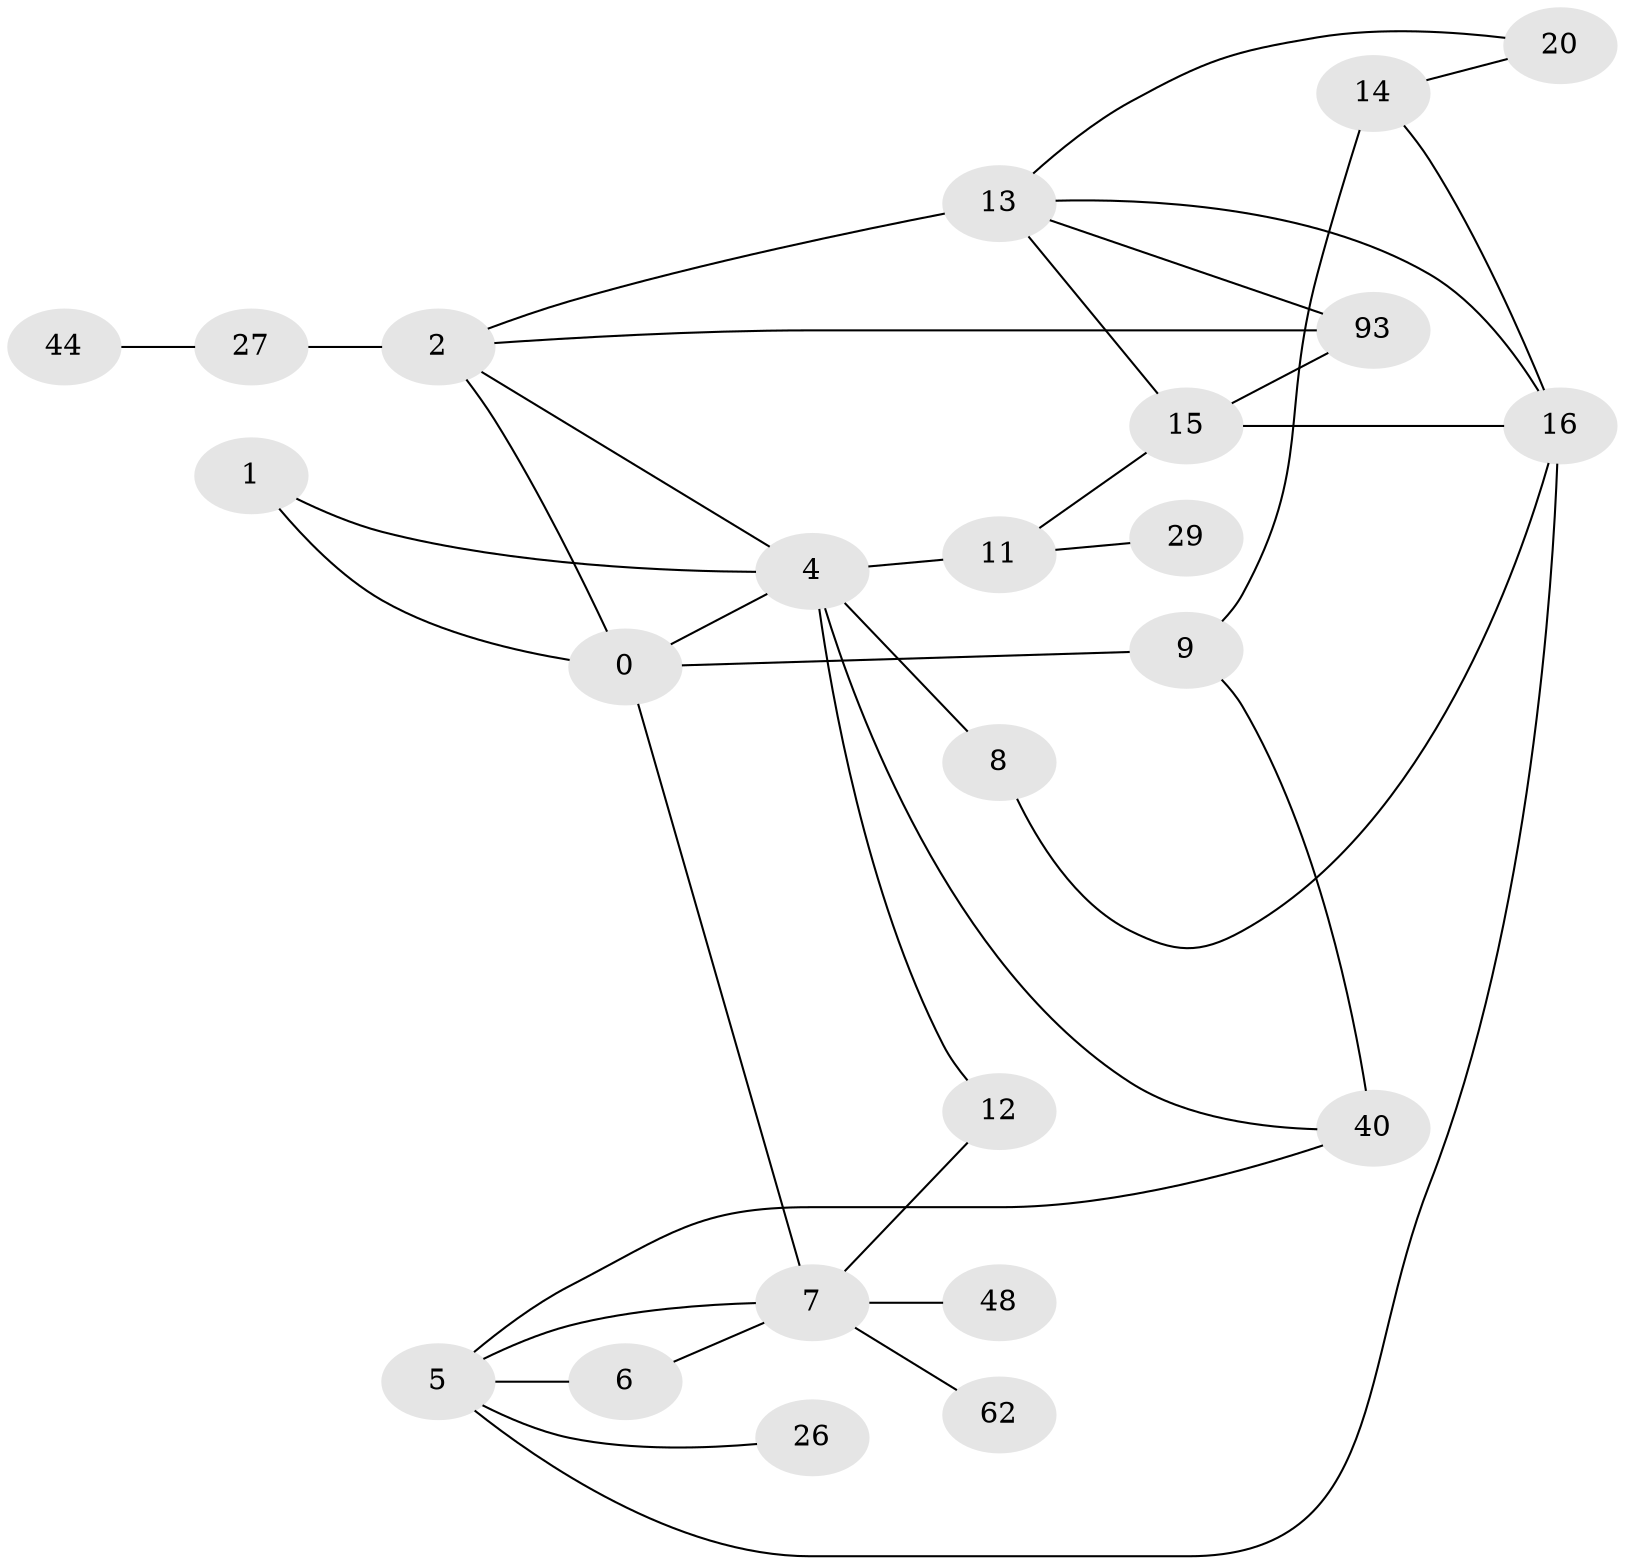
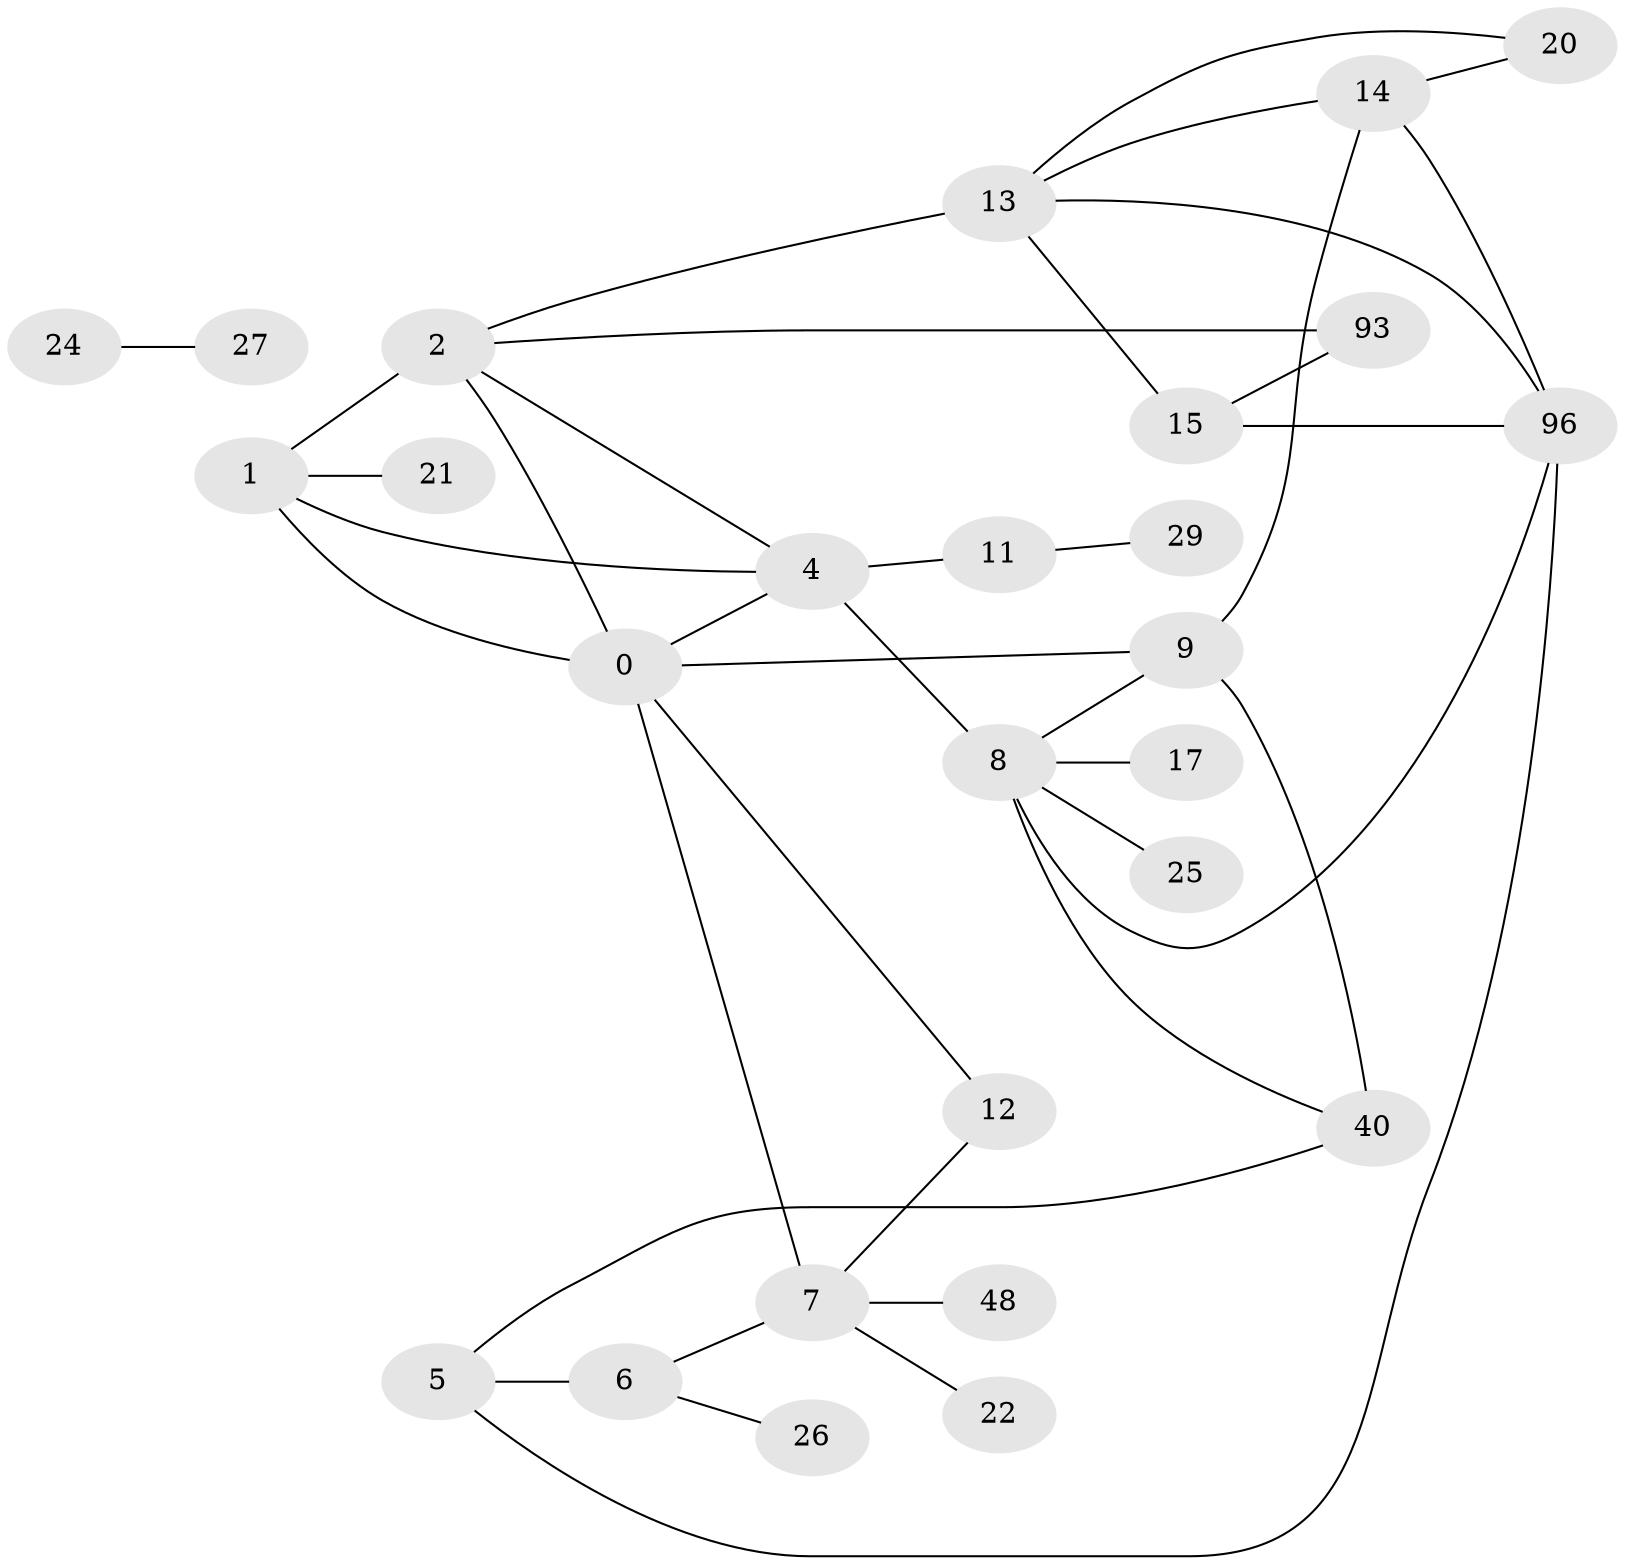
  graph {
    rankdir=LR
    node [color=gray90 style=filled]
    edge [weight=1.0]
    1
    2
    n3 [label=0]
    4
+   21
    13
    n7 [label=93]
    7
    9
    8
    11
    12
-   16
+   16 [label=96]
    14
    15
    20
    n17 [label=48]
-   22 [label=62]
+   22
    n19 [label=40]
+   17
+   25
    n22 [label=29]
-   24 [label=44]
+   24
    27
    5
    6
    26
-   27 -- 2
+   1 -- 2
    1 -- n3
    1 -- 4
+   1 -- 21 [weight=4.0]
    2 -- n3
    2 -- 4
    2 -- 13
    2 -- n7 [weight=2.0]
    n3 -- 4
    n3 -- 7
    n3 -- 9
    4 -- 8
    4 -- 11 [weight=2.0]
-   4 -- 12 [weight=2.0]
+   n3 -- 12 [weight=2.0]
    13 -- 16
-   13 -- n7
+   13 -- 14
    13 -- 15
    13 -- 20
    7 -- 12
    7 -- n17
    7 -- 22
    9 -- 14
    9 -- n19 [weight=2.0]
+   8 -- 9
    8 -- 16
-   4 -- n19 [weight=2.0]
-   11 -- 15
+   8 -- n19 [weight=2.0]
+   8 -- 17 [weight=7.0]
+   8 -- 25
    11 -- n22
    14 -- 16
    14 -- 20
    15 -- n7
    15 -- 16
    24 -- 27
-   5 -- 7 [weight=2.0]
    5 -- 16
    5 -- n19 [weight=3.0]
    5 -- 6 [weight=10.0]
-   5 -- 26
+   6 -- 26
    6 -- 7
  }
